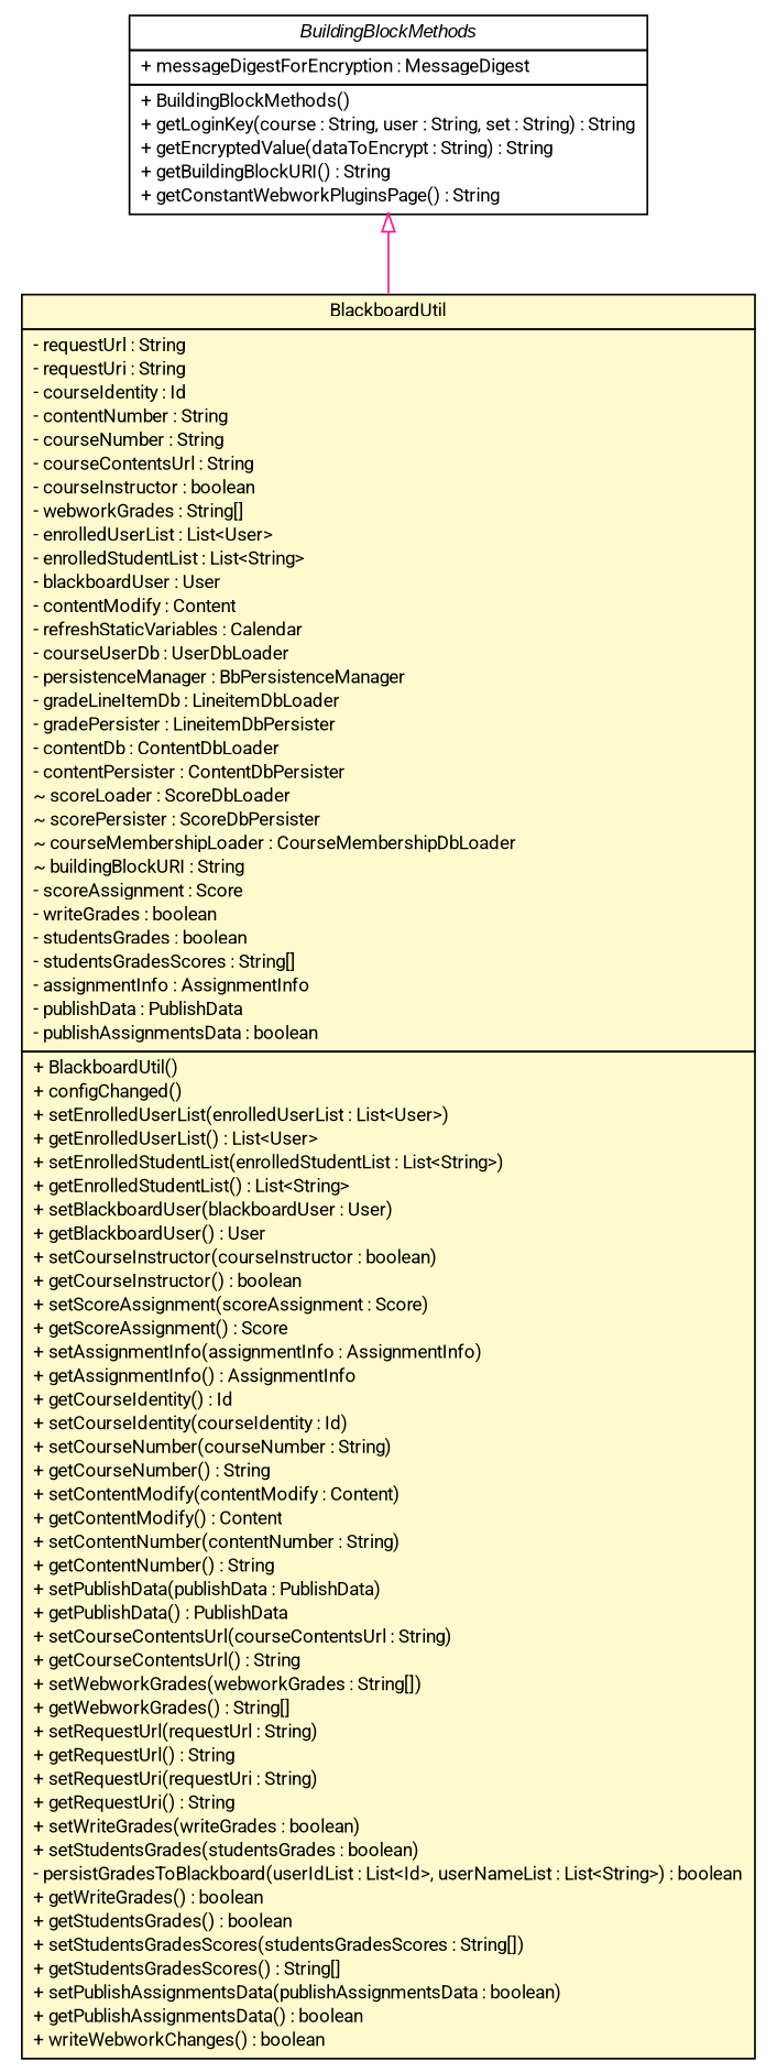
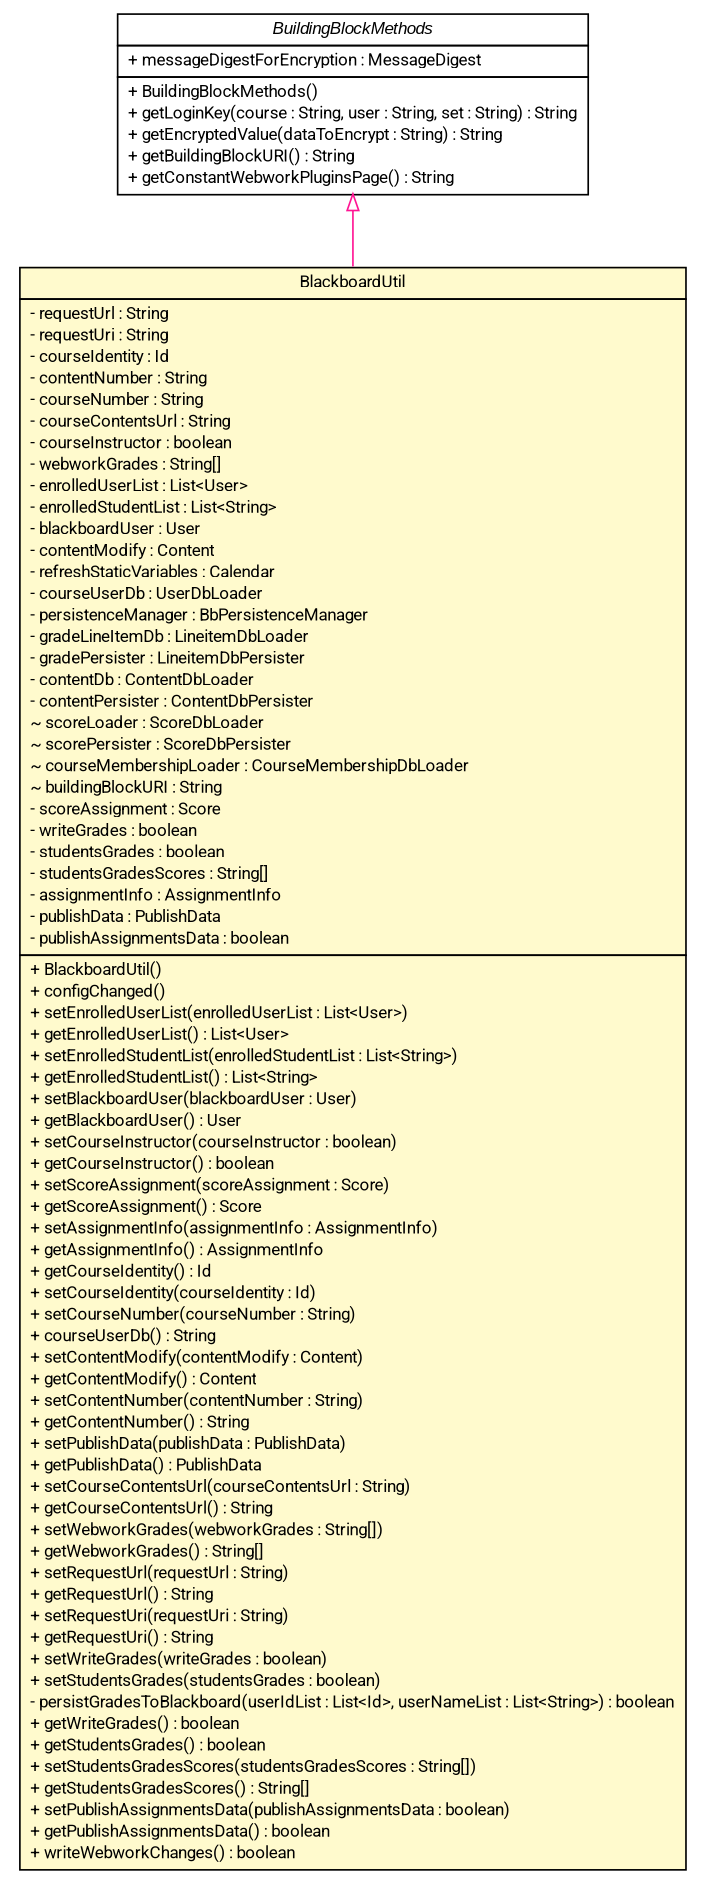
  digraph {
    nodesep=0.25
    ranksep=0.5
    fontname=Roboto
    node [fontcolor=black fontname=Roboto fontsize=10.0 shape=plaintext]
    n1 [label=<<table title="edu.missouri.BuildingBlockMethods" border="0" cellborder="1" cellspacing="0" cellpadding="2" port="p" href="./BuildingBlockMethods.html"> 		<tr><td><table border="0" cellspacing="0" cellpadding="1"> <tr><td align="center" balign="center"><font face="arial italic"> BuildingBlockMethods </font></td></tr> 		</table></td></tr> 		<tr><td><table border="0" cellspacing="0" cellpadding="1"> <tr><td align="left" balign="left"> + messageDigestForEncryption : MessageDigest </td></tr> 		</table></td></tr> 		<tr><td><table border="0" cellspacing="0" cellpadding="1"> <tr><td align="left" balign="left"> + BuildingBlockMethods() </td></tr> <tr><td align="left" balign="left"> + getLoginKey(course : String, user : String, set : String) : String </td></tr> <tr><td align="left" balign="left"> + getEncryptedValue(dataToEncrypt : String) : String </td></tr> <tr><td align="left" balign="left"> + getBuildingBlockURI() : String </td></tr> <tr><td align="left" balign="left"> + getConstantWebworkPluginsPage() : String </td></tr> 		</table></td></tr> 		</table>>]
-   n2 [label=<<table title="edu.missouri.BlackboardUtil" border="0" cellborder="1" cellspacing="0" cellpadding="2" port="p" bgcolor="lemonChiffon" href="./BlackboardUtil.html"> 		<tr><td><table border="0" cellspacing="0" cellpadding="1"> <tr><td align="center" balign="center"> BlackboardUtil </td></tr> 		</table></td></tr> 		<tr><td><table border="0" cellspacing="0" cellpadding="1"> <tr><td align="left" balign="left"> - requestUrl : String </td></tr> <tr><td align="left" balign="left"> - requestUri : String </td></tr> <tr><td align="left" balign="left"> - courseIdentity : Id </td></tr> <tr><td align="left" balign="left"> - contentNumber : String </td></tr> <tr><td align="left" balign="left"> - courseNumber : String </td></tr> <tr><td align="left" balign="left"> - courseContentsUrl : String </td></tr> <tr><td align="left" balign="left"> - courseInstructor : boolean </td></tr> <tr><td align="left" balign="left"> - webworkGrades : String[] </td></tr> <tr><td align="left" balign="left"> - enrolledUserList : List&lt;User&gt; </td></tr> <tr><td align="left" balign="left"> - enrolledStudentList : List&lt;String&gt; </td></tr> <tr><td align="left" balign="left"> - blackboardUser : User </td></tr> <tr><td align="left" balign="left"> - contentModify : Content </td></tr> <tr><td align="left" balign="left"> - refreshStaticVariables : Calendar </td></tr> <tr><td align="left" balign="left"> - courseUserDb : UserDbLoader </td></tr> <tr><td align="left" balign="left"> - persistenceManager : BbPersistenceManager </td></tr> <tr><td align="left" balign="left"> - gradeLineItemDb : LineitemDbLoader </td></tr> <tr><td align="left" balign="left"> - gradePersister : LineitemDbPersister </td></tr> <tr><td align="left" balign="left"> - contentDb : ContentDbLoader </td></tr> <tr><td align="left" balign="left"> - contentPersister : ContentDbPersister </td></tr> <tr><td align="left" balign="left"> ~ scoreLoader : ScoreDbLoader </td></tr> <tr><td align="left" balign="left"> ~ scorePersister : ScoreDbPersister </td></tr> <tr><td align="left" balign="left"> ~ courseMembershipLoader : CourseMembershipDbLoader </td></tr> <tr><td align="left" balign="left"> ~ buildingBlockURI : String </td></tr> <tr><td align="left" balign="left"> - scoreAssignment : Score </td></tr> <tr><td align="left" balign="left"> - writeGrades : boolean </td></tr> <tr><td align="left" balign="left"> - studentsGrades : boolean </td></tr> <tr><td align="left" balign="left"> - studentsGradesScores : String[] </td></tr> <tr><td align="left" balign="left"> - assignmentInfo : AssignmentInfo </td></tr> <tr><td align="left" balign="left"> - publishData : PublishData </td></tr> <tr><td align="left" balign="left"> - publishAssignmentsData : boolean </td></tr> 		</table></td></tr> 		<tr><td><table border="0" cellspacing="0" cellpadding="1"> <tr><td align="left" balign="left"> + BlackboardUtil() </td></tr> <tr><td align="left" balign="left"> + configChanged() </td></tr> <tr><td align="left" balign="left"> + setEnrolledUserList(enrolledUserList : List&lt;User&gt;) </td></tr> <tr><td align="left" balign="left"> + getEnrolledUserList() : List&lt;User&gt; </td></tr> <tr><td align="left" balign="left"> + setEnrolledStudentList(enrolledStudentList : List&lt;String&gt;) </td></tr> <tr><td align="left" balign="left"> + getEnrolledStudentList() : List&lt;String&gt; </td></tr> <tr><td align="left" balign="left"> + setBlackboardUser(blackboardUser : User) </td></tr> <tr><td align="left" balign="left"> + getBlackboardUser() : User </td></tr> <tr><td align="left" balign="left"> + setCourseInstructor(courseInstructor : boolean) </td></tr> <tr><td align="left" balign="left"> + getCourseInstructor() : boolean </td></tr> <tr><td align="left" balign="left"> + setScoreAssignment(scoreAssignment : Score) </td></tr> <tr><td align="left" balign="left"> + getScoreAssignment() : Score </td></tr> <tr><td align="left" balign="left"> + setAssignmentInfo(assignmentInfo : AssignmentInfo) </td></tr> <tr><td align="left" balign="left"> + getAssignmentInfo() : AssignmentInfo </td></tr> <tr><td align="left" balign="left"> + getCourseIdentity() : Id </td></tr> <tr><td align="left" balign="left"> + setCourseIdentity(courseIdentity : Id) </td></tr> <tr><td align="left" balign="left"> + setCourseNumber(courseNumber : String) </td></tr> <tr><td align="left" balign="left"> + getCourseNumber() : String </td></tr> <tr><td align="left" balign="left"> + setContentModify(contentModify : Content) </td></tr> <tr><td align="left" balign="left"> + getContentModify() : Content </td></tr> <tr><td align="left" balign="left"> + setContentNumber(contentNumber : String) </td></tr> <tr><td align="left" balign="left"> + getContentNumber() : String </td></tr> <tr><td align="left" balign="left"> + setPublishData(publishData : PublishData) </td></tr> <tr><td align="left" balign="left"> + getPublishData() : PublishData </td></tr> <tr><td align="left" balign="left"> + setCourseContentsUrl(courseContentsUrl : String) </td></tr> <tr><td align="left" balign="left"> + getCourseContentsUrl() : String </td></tr> <tr><td align="left" balign="left"> + setWebworkGrades(webworkGrades : String[]) </td></tr> <tr><td align="left" balign="left"> + getWebworkGrades() : String[] </td></tr> <tr><td align="left" balign="left"> + setRequestUrl(requestUrl : String) </td></tr> <tr><td align="left" balign="left"> + getRequestUrl() : String </td></tr> <tr><td align="left" balign="left"> + setRequestUri(requestUri : String) </td></tr> <tr><td align="left" balign="left"> + getRequestUri() : String </td></tr> <tr><td align="left" balign="left"> + setWriteGrades(writeGrades : boolean) </td></tr> <tr><td align="left" balign="left"> + setStudentsGrades(studentsGrades : boolean) </td></tr> <tr><td align="left" balign="left"> - persistGradesToBlackboard(userIdList : List&lt;Id&gt;, userNameList : List&lt;String&gt;) : boolean </td></tr> <tr><td align="left" balign="left"> + getWriteGrades() : boolean </td></tr> <tr><td align="left" balign="left"> + getStudentsGrades() : boolean </td></tr> <tr><td align="left" balign="left"> + setStudentsGradesScores(studentsGradesScores : String[]) </td></tr> <tr><td align="left" balign="left"> + getStudentsGradesScores() : String[] </td></tr> <tr><td align="left" balign="left"> + setPublishAssignmentsData(publishAssignmentsData : boolean) </td></tr> <tr><td align="left" balign="left"> + getPublishAssignmentsData() : boolean </td></tr> <tr><td align="left" balign="left"> + writeWebworkChanges() : boolean </td></tr> 		</table></td></tr> 		</table>>]
+   n2 [label=<<table title="edu.missouri.BlackboardUtil" border="0" cellborder="1" cellspacing="0" cellpadding="2" port="p" bgcolor="lemonChiffon" href="./BlackboardUtil.html"> 		<tr><td><table border="0" cellspacing="0" cellpadding="1"> <tr><td align="center" balign="center"> BlackboardUtil </td></tr> 		</table></td></tr> 		<tr><td><table border="0" cellspacing="0" cellpadding="1"> <tr><td align="left" balign="left"> - requestUrl : String </td></tr> <tr><td align="left" balign="left"> - requestUri : String </td></tr> <tr><td align="left" balign="left"> - courseIdentity : Id </td></tr> <tr><td align="left" balign="left"> - contentNumber : String </td></tr> <tr><td align="left" balign="left"> - courseNumber : String </td></tr> <tr><td align="left" balign="left"> - courseContentsUrl : String </td></tr> <tr><td align="left" balign="left"> - courseInstructor : boolean </td></tr> <tr><td align="left" balign="left"> - webworkGrades : String[] </td></tr> <tr><td align="left" balign="left"> - enrolledUserList : List&lt;User&gt; </td></tr> <tr><td align="left" balign="left"> - enrolledStudentList : List&lt;String&gt; </td></tr> <tr><td align="left" balign="left"> - blackboardUser : User </td></tr> <tr><td align="left" balign="left"> - contentModify : Content </td></tr> <tr><td align="left" balign="left"> - refreshStaticVariables : Calendar </td></tr> <tr><td align="left" balign="left"> - courseUserDb : UserDbLoader </td></tr> <tr><td align="left" balign="left"> - persistenceManager : BbPersistenceManager </td></tr> <tr><td align="left" balign="left"> - gradeLineItemDb : LineitemDbLoader </td></tr> <tr><td align="left" balign="left"> - gradePersister : LineitemDbPersister </td></tr> <tr><td align="left" balign="left"> - contentDb : ContentDbLoader </td></tr> <tr><td align="left" balign="left"> - contentPersister : ContentDbPersister </td></tr> <tr><td align="left" balign="left"> ~ scoreLoader : ScoreDbLoader </td></tr> <tr><td align="left" balign="left"> ~ scorePersister : ScoreDbPersister </td></tr> <tr><td align="left" balign="left"> ~ courseMembershipLoader : CourseMembershipDbLoader </td></tr> <tr><td align="left" balign="left"> ~ buildingBlockURI : String </td></tr> <tr><td align="left" balign="left"> - scoreAssignment : Score </td></tr> <tr><td align="left" balign="left"> - writeGrades : boolean </td></tr> <tr><td align="left" balign="left"> - studentsGrades : boolean </td></tr> <tr><td align="left" balign="left"> - studentsGradesScores : String[] </td></tr> <tr><td align="left" balign="left"> - assignmentInfo : AssignmentInfo </td></tr> <tr><td align="left" balign="left"> - publishData : PublishData </td></tr> <tr><td align="left" balign="left"> - publishAssignmentsData : boolean </td></tr> 		</table></td></tr> 		<tr><td><table border="0" cellspacing="0" cellpadding="1"> <tr><td align="left" balign="left"> + BlackboardUtil() </td></tr> <tr><td align="left" balign="left"> + configChanged() </td></tr> <tr><td align="left" balign="left"> + setEnrolledUserList(enrolledUserList : List&lt;User&gt;) </td></tr> <tr><td align="left" balign="left"> + getEnrolledUserList() : List&lt;User&gt; </td></tr> <tr><td align="left" balign="left"> + setEnrolledStudentList(enrolledStudentList : List&lt;String&gt;) </td></tr> <tr><td align="left" balign="left"> + getEnrolledStudentList() : List&lt;String&gt; </td></tr> <tr><td align="left" balign="left"> + setBlackboardUser(blackboardUser : User) </td></tr> <tr><td align="left" balign="left"> + getBlackboardUser() : User </td></tr> <tr><td align="left" balign="left"> + setCourseInstructor(courseInstructor : boolean) </td></tr> <tr><td align="left" balign="left"> + getCourseInstructor() : boolean </td></tr> <tr><td align="left" balign="left"> + setScoreAssignment(scoreAssignment : Score) </td></tr> <tr><td align="left" balign="left"> + getScoreAssignment() : Score </td></tr> <tr><td align="left" balign="left"> + setAssignmentInfo(assignmentInfo : AssignmentInfo) </td></tr> <tr><td align="left" balign="left"> + getAssignmentInfo() : AssignmentInfo </td></tr> <tr><td align="left" balign="left"> + getCourseIdentity() : Id </td></tr> <tr><td align="left" balign="left"> + setCourseIdentity(courseIdentity : Id) </td></tr> <tr><td align="left" balign="left"> + setCourseNumber(courseNumber : String) </td></tr> <tr><td align="left" balign="left"> + courseUserDb() : String </td></tr> <tr><td align="left" balign="left"> + setContentModify(contentModify : Content) </td></tr> <tr><td align="left" balign="left"> + getContentModify() : Content </td></tr> <tr><td align="left" balign="left"> + setContentNumber(contentNumber : String) </td></tr> <tr><td align="left" balign="left"> + getContentNumber() : String </td></tr> <tr><td align="left" balign="left"> + setPublishData(publishData : PublishData) </td></tr> <tr><td align="left" balign="left"> + getPublishData() : PublishData </td></tr> <tr><td align="left" balign="left"> + setCourseContentsUrl(courseContentsUrl : String) </td></tr> <tr><td align="left" balign="left"> + getCourseContentsUrl() : String </td></tr> <tr><td align="left" balign="left"> + setWebworkGrades(webworkGrades : String[]) </td></tr> <tr><td align="left" balign="left"> + getWebworkGrades() : String[] </td></tr> <tr><td align="left" balign="left"> + setRequestUrl(requestUrl : String) </td></tr> <tr><td align="left" balign="left"> + getRequestUrl() : String </td></tr> <tr><td align="left" balign="left"> + setRequestUri(requestUri : String) </td></tr> <tr><td align="left" balign="left"> + getRequestUri() : String </td></tr> <tr><td align="left" balign="left"> + setWriteGrades(writeGrades : boolean) </td></tr> <tr><td align="left" balign="left"> + setStudentsGrades(studentsGrades : boolean) </td></tr> <tr><td align="left" balign="left"> - persistGradesToBlackboard(userIdList : List&lt;Id&gt;, userNameList : List&lt;String&gt;) : boolean </td></tr> <tr><td align="left" balign="left"> + getWriteGrades() : boolean </td></tr> <tr><td align="left" balign="left"> + getStudentsGrades() : boolean </td></tr> <tr><td align="left" balign="left"> + setStudentsGradesScores(studentsGradesScores : String[]) </td></tr> <tr><td align="left" balign="left"> + getStudentsGradesScores() : String[] </td></tr> <tr><td align="left" balign="left"> + setPublishAssignmentsData(publishAssignmentsData : boolean) </td></tr> <tr><td align="left" balign="left"> + getPublishAssignmentsData() : boolean </td></tr> <tr><td align="left" balign="left"> + writeWebworkChanges() : boolean </td></tr> 		</table></td></tr> 		</table>>]
    n1 -> n2 [arrowtail=empty dir=back fontname=Roboto fontsize=10 headport=p labelfontname=arial labelfontsize=10 tailport=p color=deeppink style=solid]
  }
